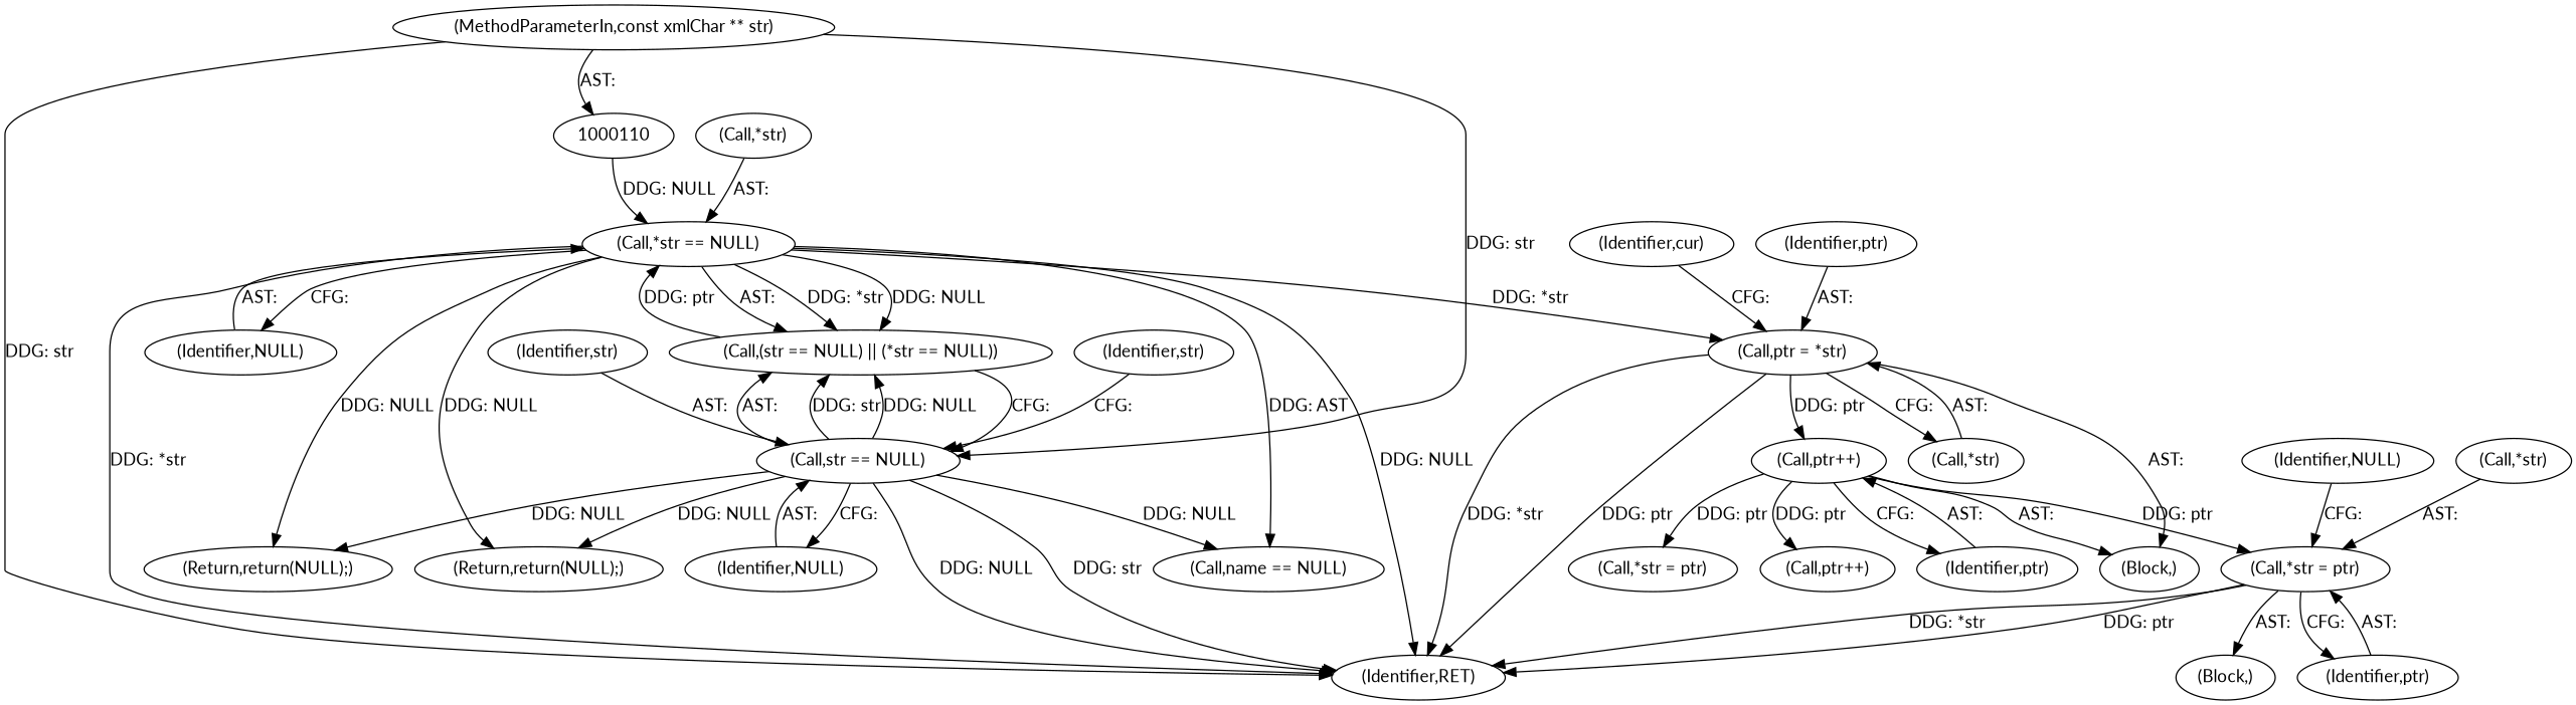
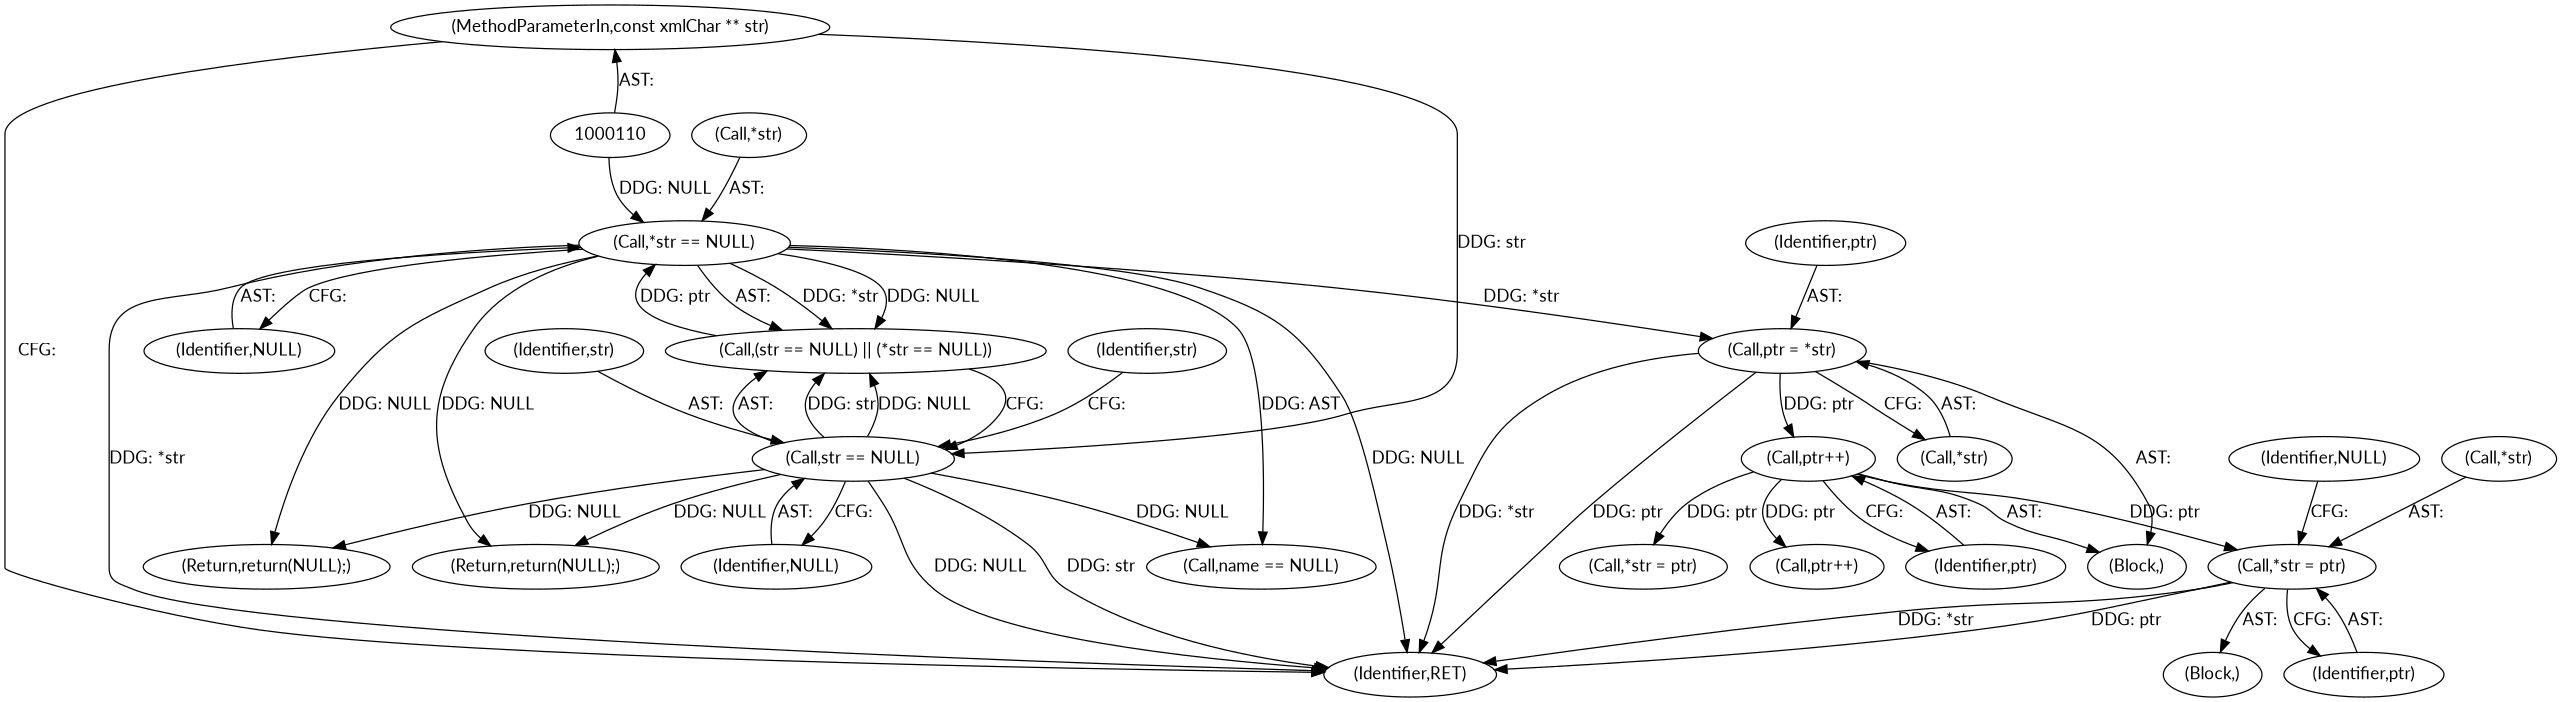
  digraph {
    fontname=Lato
    node [fontname=Lato]
    edge [fontname=Lato]
    n1 [label="(Call,*str = ptr)"]
    n2 [label="(Block,)"]
    n3 [label="(Identifier,RET)"]
    n4 [label="(Identifier,ptr)"]
    n5 [label="(Call,ptr++)"]
    n6 [label="(Call,*str = ptr)"]
    n7 [label="(Call,ptr++)"]
    n8 [label="(Block,)"]
    n9 [label="(Identifier,ptr)"]
    n10 [label="(Call,ptr = *str)"]
    n11 [label="(Call,*str)"]
    n12 [label="(Call,*str == NULL)"]
    n13 [label="(Call,name == NULL)"]
    n14 [label="(Return,return(NULL);)"]
    n15 [label="(Call,(str == NULL) || (*str == NULL))"]
    n16 [label="(Return,return(NULL);)"]
    n17 [label="(Identifier,NULL)"]
    n18 [label="(Call,str == NULL)"]
    n19 [label="(Identifier,NULL)"]
    n20 [label="(MethodParameterIn,const xmlChar ** str)"]
    1000110
-   n22 [label="(Identifier,cur)"]
    n23 [label="(Call,*str)"]
    n24 [label="(Identifier,str)"]
    n25 [label="(Identifier,ptr)"]
    n26 [label="(Identifier,NULL)"]
    n27 [label="(Call,*str)"]
    n28 [label="(Identifier,str)"]
    n1 -> n2 [label="AST: "]
    n1 -> n3 [label="DDG: *str"]
    n1 -> n3 [label="DDG: ptr"]
    n1 -> n4 [label="CFG: "]
    n4 -> n1 [label="AST: "]
    n5 -> n1 [label="DDG: ptr"]
    n5 -> n6 [label="DDG: ptr"]
    n5 -> n7 [label="DDG: ptr"]
    n5 -> n8 [label="AST: "]
    n5 -> n9 [label="CFG: "]
    n9 -> n5 [label="AST: "]
    n10 -> n3 [label="DDG: *str"]
    n10 -> n3 [label="DDG: ptr"]
    n10 -> n5 [label="DDG: ptr"]
    n10 -> n8 [label="AST: "]
    n10 -> n11 [label="CFG: "]
    n11 -> n10 [label="AST: "]
    n12 -> n3 [label="DDG: NULL"]
    n12 -> n3 [label="DDG: *str"]
    n12 -> n10 [label="DDG: *str"]
    n12 -> n13 [label="DDG: AST"]
    n12 -> n14 [label="DDG: NULL"]
    n12 -> n15 [label="AST: "]
    n12 -> n15 [label="DDG: *str"]
    n12 -> n15 [label="DDG: NULL"]
    n12 -> n16 [label="DDG: NULL"]
    n12 -> n17 [label="CFG: "]
    n15 -> n12 [label="DDG: ptr"]
    n15 -> n18 [label="CFG: "]
    n17 -> n12 [label="AST: "]
    n18 -> n3 [label="DDG: NULL"]
    n18 -> n3 [label="DDG: str"]
    n18 -> n13 [label="DDG: NULL"]
    n18 -> n14 [label="DDG: NULL"]
    n18 -> n15 [label="AST: "]
    n18 -> n15 [label="DDG: str"]
    n18 -> n15 [label="DDG: NULL"]
    n18 -> n16 [label="DDG: NULL"]
    n18 -> n19 [label="CFG: "]
    n19 -> n18 [label="AST: "]
-   n20 -> n3 [label="DDG: str"]
+   n20 -> n3 [label="CFG: "]
    n20 -> n18 [label="DDG: str"]
-   n20 -> 1000110 [label="AST: "]
+   1000110 -> n20 [label="AST: "]
    1000110 -> n12 [label="DDG: NULL"]
-   n22 -> n10 [label="CFG: "]
    n23 -> n12 [label="AST: "]
    n24 -> n18 [label="CFG: "]
    n25 -> n10 [label="AST: "]
    n26 -> n1 [label="CFG: "]
    n27 -> n1 [label="AST: "]
    n28 -> n18 [label="AST: "]
  }
